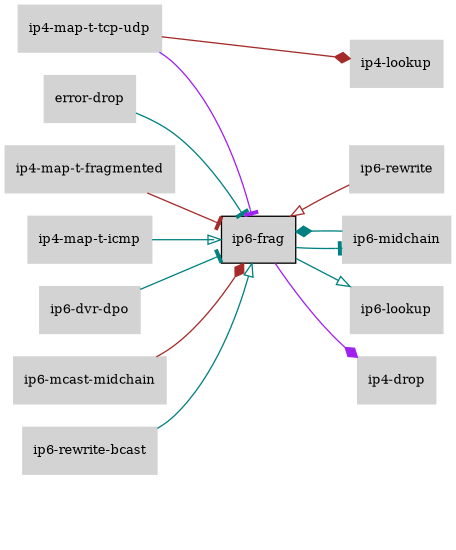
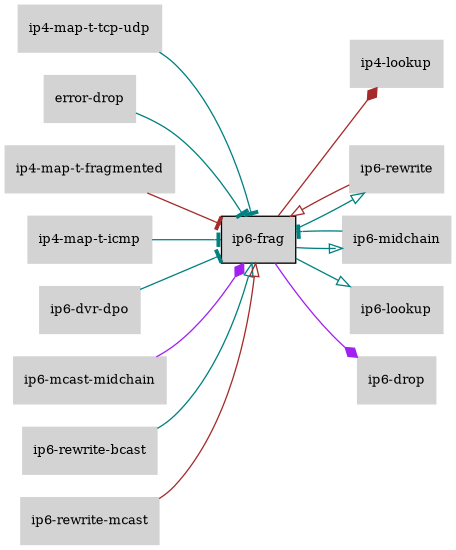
  digraph {
    rankdir=LR
    node [color=lightgray fillcolor=lightgray fontcolor=black fontsize=10 shape=box style=filled]
    edge [arrowhead=tee color=teal fontsize=8]
    "ip6-frag" [color=black]
    "ip6-rewrite"
    "ip6-midchain"
    "ip4-lookup"
    "ip6-lookup"
-   "ip6-drop" [label="ip4-drop"]
+   "ip6-drop"
    "error-drop"
    "ip4-map-t-fragmented"
    "ip4-map-t-icmp"
    "ip4-map-t-tcp-udp"
    "ip6-dvr-dpo"
    "ip6-mcast-midchain"
    "ip6-rewrite-bcast"
-   "ip6-frag" -> "ip6-midchain"
-   "ip4-map-t-tcp-udp" -> "ip4-lookup" [arrowhead=diamond color=brown]
+   "ip6-rewrite-mcast"
+   "ip6-frag" -> "ip6-rewrite" [arrowhead=onormal]
+   "ip6-frag" -> "ip6-midchain" [arrowhead=onormal]
+   "ip6-frag" -> "ip4-lookup" [arrowhead=diamond color=brown]
    "ip6-frag" -> "ip6-lookup" [arrowhead=onormal]
    "ip6-frag" -> "ip6-drop" [arrowhead=diamond color=purple]
    "ip6-rewrite" -> "ip6-frag" [arrowhead=onormal color=brown]
-   "ip6-midchain" -> "ip6-frag" [arrowhead=diamond]
+   "ip6-midchain" -> "ip6-frag"
    "error-drop" -> "ip6-frag"
    "ip4-map-t-fragmented" -> "ip6-frag" [color=brown]
-   "ip4-map-t-icmp" -> "ip6-frag" [arrowhead=onormal]
-   "ip4-map-t-tcp-udp" -> "ip6-frag" [color=purple]
+   "ip4-map-t-icmp" -> "ip6-frag"
+   "ip4-map-t-tcp-udp" -> "ip6-frag"
    "ip6-dvr-dpo" -> "ip6-frag"
-   "ip6-mcast-midchain" -> "ip6-frag" [arrowhead=diamond color=brown]
+   "ip6-mcast-midchain" -> "ip6-frag" [arrowhead=diamond color=purple]
    "ip6-rewrite-bcast" -> "ip6-frag" [arrowhead=onormal]
+   "ip6-rewrite-mcast" -> "ip6-frag" [arrowhead=onormal color=brown]
  }
